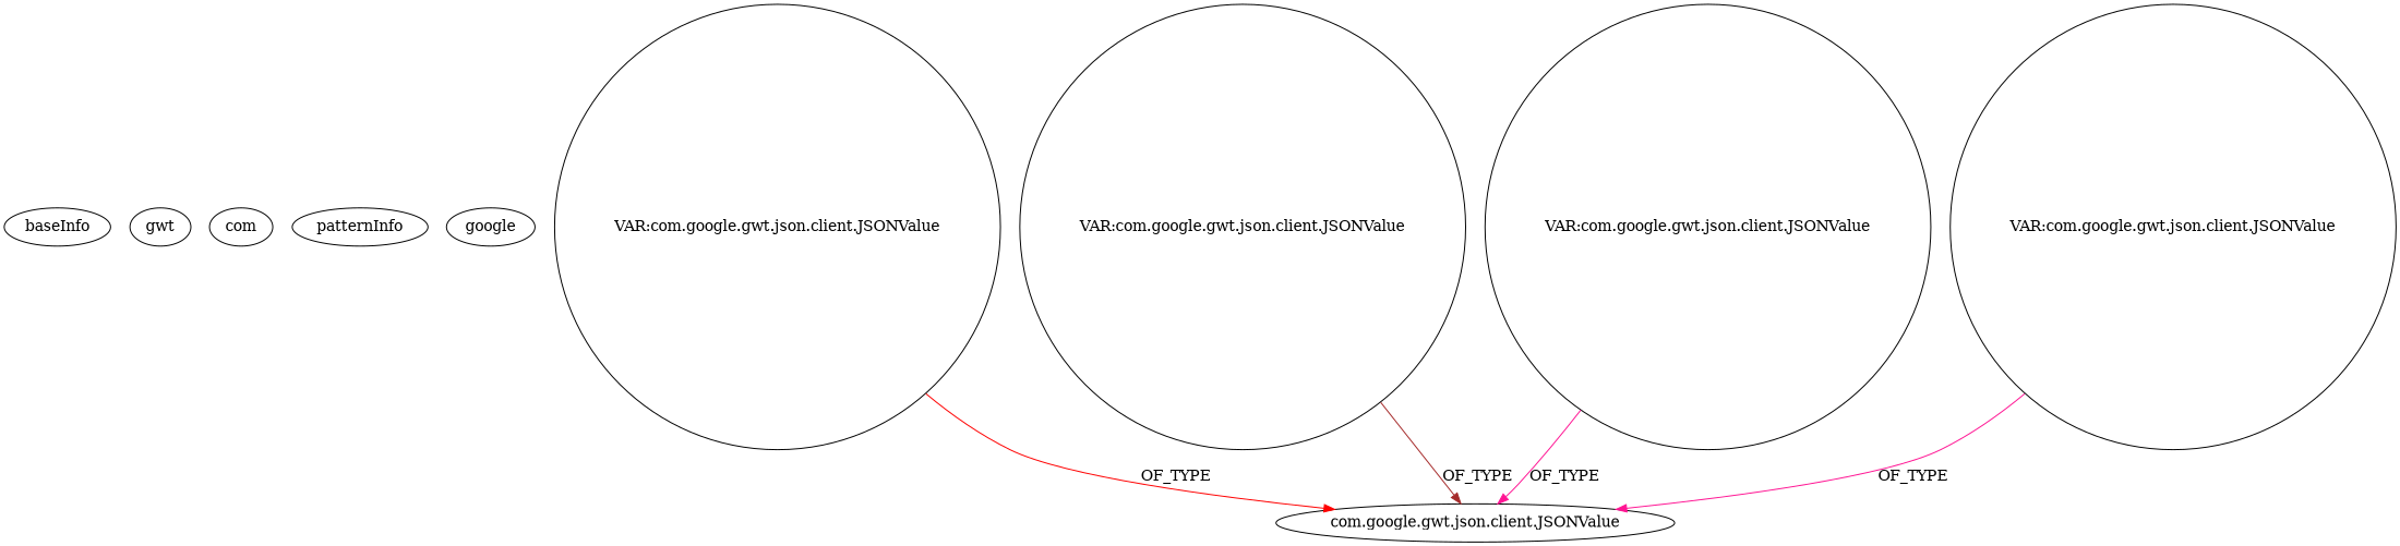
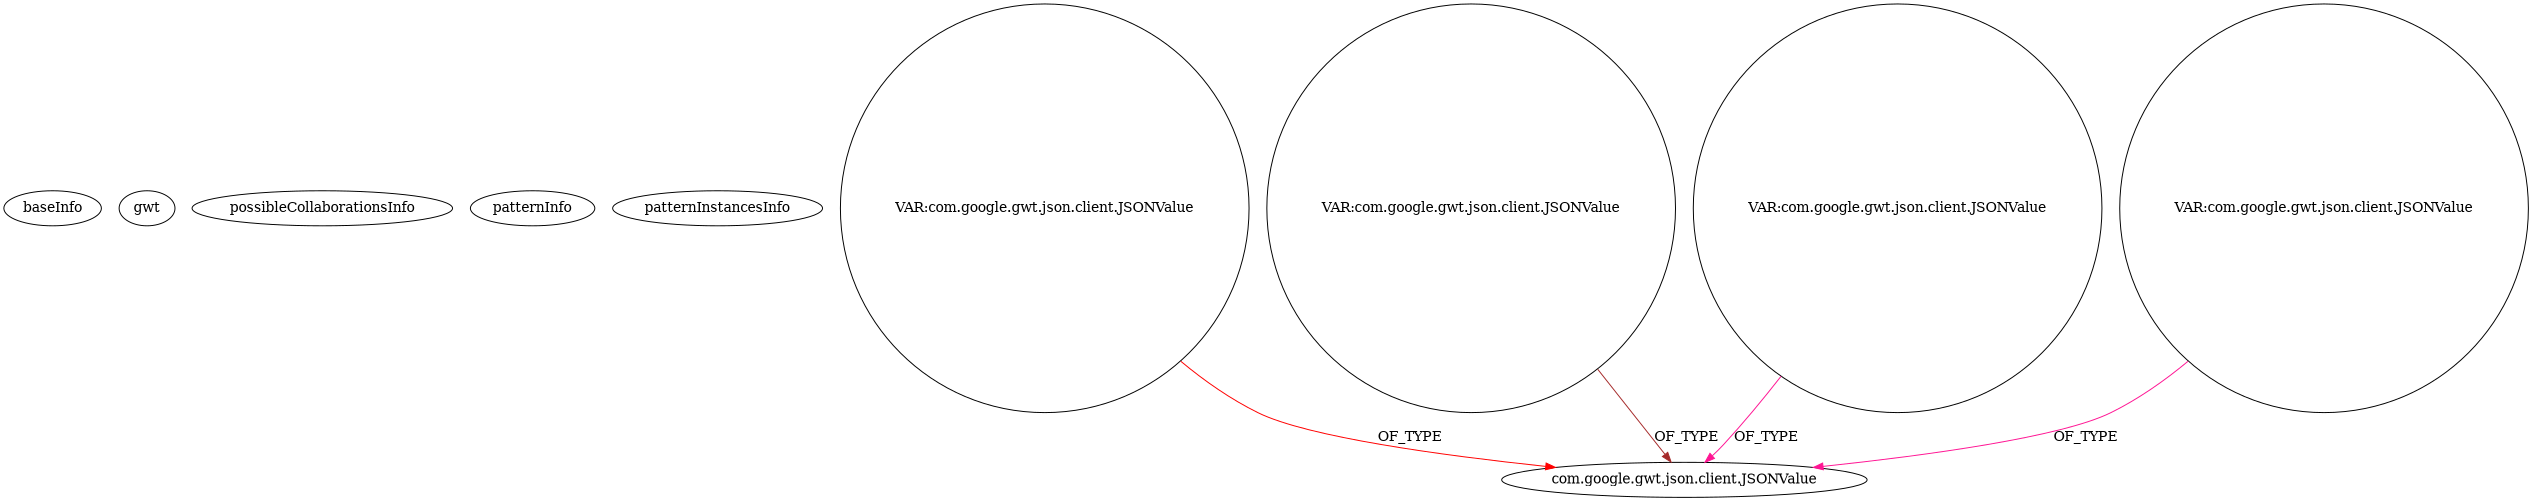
  digraph {
    edge [color=deeppink]
    baseInfo [category=pattern graphId=1381 isAnonymous=false possibleRelation=false]
    n2 [label=gwt]
-   possibleCollaborationsInfo [label=com]
+   possibleCollaborationsInfo
    patternInfo [frequency=2.0 patternRootClient=null]
-   patternInstancesInfo [0="daonb-obudget~/daonb-obudget/obudget-master/src/client/src/org/obudget/client/Application.java~Application~1154" 1="daonb-obudget~/daonb-obudget/obudget-master/src/client/src/org/obudget/client/BudgetSuggestionOracle.java~BudgetSuggestionOracle~1160" label=google]
+   patternInstancesInfo [0="daonb-obudget~/daonb-obudget/obudget-master/src/client/src/org/obudget/client/Application.java~Application~1154" 1="daonb-obudget~/daonb-obudget/obudget-master/src/client/src/org/obudget/client/BudgetSuggestionOracle.java~BudgetSuggestionOracle~1160"]
    n6 [isFrameworkType=false label="com.google.gwt.json.client.JSONValue" vertexType=FRAMEWORK_CLASS_TYPE]
    n7 [isFrameworkType=false label="VAR:com.google.gwt.json.client.JSONValue" shape=circle vertexType=VARIABLE_EXPRESION]
    n8 [isFrameworkType=false label="VAR:com.google.gwt.json.client.JSONValue" shape=circle vertexType=VARIABLE_EXPRESION]
    n9 [isFrameworkType=false label="VAR:com.google.gwt.json.client.JSONValue" shape=circle vertexType=VARIABLE_EXPRESION]
    n10 [isFrameworkType=false label="VAR:com.google.gwt.json.client.JSONValue" shape=circle vertexType=VARIABLE_EXPRESION]
    n7 -> n6 [color=red label=OF_TYPE]
    n8 -> n6 [color=brown label=OF_TYPE]
    n9 -> n6 [label=OF_TYPE]
    n10 -> n6 [label=OF_TYPE]
  }
